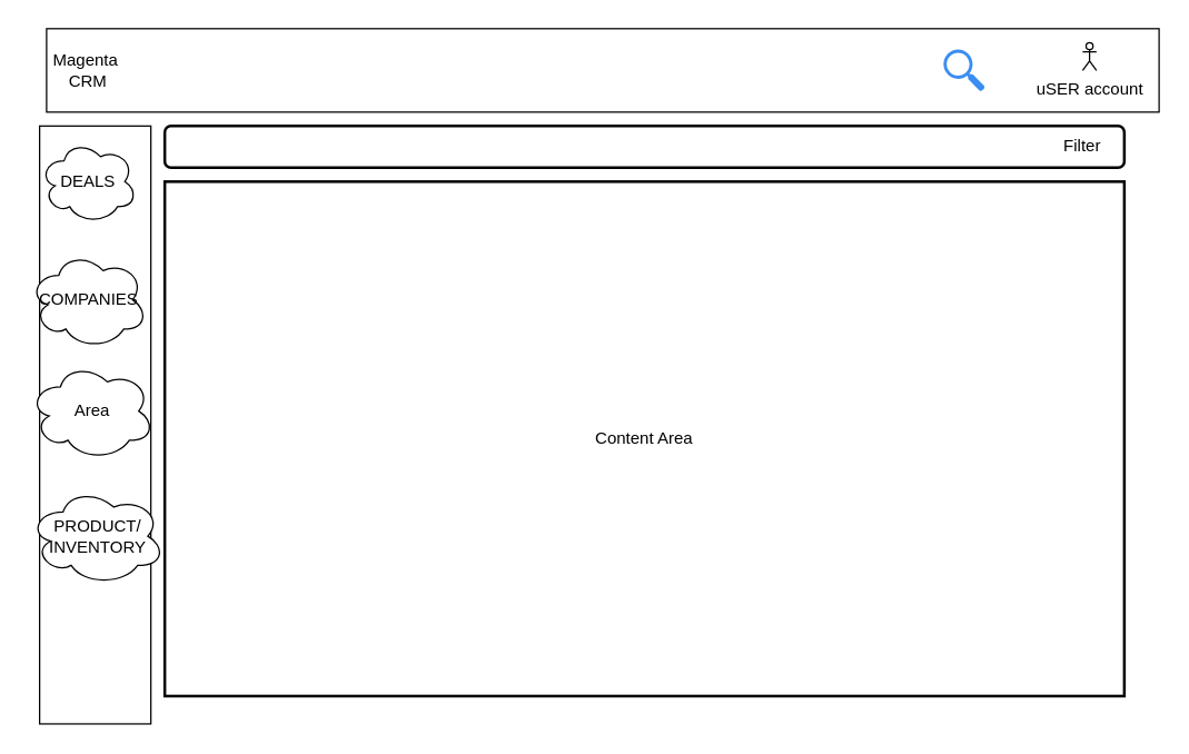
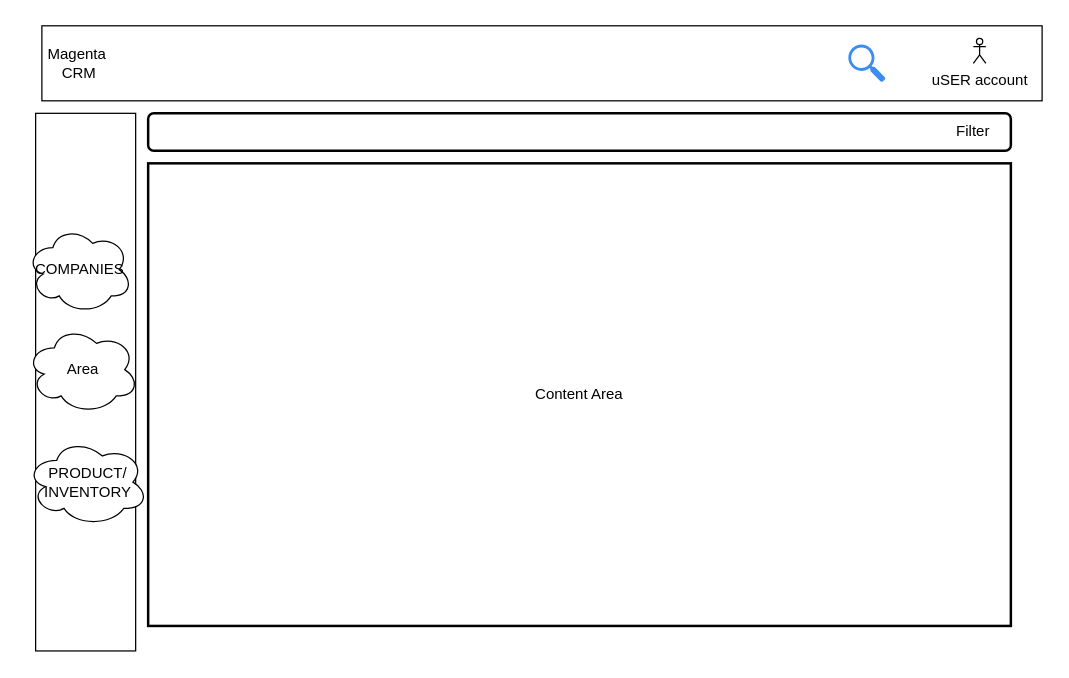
  <mxCell id="0" />
  <mxCell id="1" parent="0" />
  <mxCell id="2" value="" style="rounded=0;whiteSpace=wrap;html=1;" vertex="1" parent="1"><mxGeometry x="28" y="90" width="80" height="430" as="geometry" /></mxCell>
  <mxCell id="3" value="" style="rounded=0;whiteSpace=wrap;html=1;" vertex="1" parent="1"><mxGeometry x="33" y="20" width="800" height="60" as="geometry" /></mxCell>
  <mxCell id="4" value="Magenta&amp;nbsp;&lt;br&gt;CRM" style="text;html=1;strokeColor=none;fillColor=none;align=center;verticalAlign=middle;whiteSpace=wrap;rounded=0;" vertex="1" parent="1"><mxGeometry x="43" y="40" width="40" height="20" as="geometry" /></mxCell>
- <mxCell id="5" value="DEALS" style="ellipse;shape=cloud;whiteSpace=wrap;html=1;" vertex="1" parent="1"><mxGeometry x="28" y="100" width="70" height="60" as="geometry" /></mxCell>
  <mxCell id="6" value="PRODUCT/&lt;br&gt;INVENTORY" style="ellipse;shape=cloud;whiteSpace=wrap;html=1;" vertex="1" parent="1"><mxGeometry x="20.5" y="350" width="97.5" height="70" as="geometry" /></mxCell>
  <mxCell id="7" value="COMPANIES" style="ellipse;shape=cloud;whiteSpace=wrap;html=1;" vertex="1" parent="1"><mxGeometry x="20.5" y="180" width="85" height="70" as="geometry" /></mxCell>
  <mxCell id="8" value="uSER account" style="shape=umlActor;verticalLabelPosition=bottom;verticalAlign=top;html=1;outlineConnect=0;" vertex="1" parent="1"><mxGeometry x="778" y="30" width="10" height="20" as="geometry" /></mxCell>
  <mxCell id="9" value="" style="html=1;aspect=fixed;strokeColor=none;shadow=0;align=center;verticalAlign=top;fillColor=#3B8DF1;shape=mxgraph.gcp2.search" vertex="1" parent="1"><mxGeometry x="678" y="35" width="29.7" height="30" as="geometry" /></mxCell>
  <mxCell id="10" value="Content Area" style="rounded=0;whiteSpace=wrap;html=1;strokeWidth=2;fillColor=none;" vertex="1" parent="1"><mxGeometry x="118" y="130" width="690" height="370" as="geometry" /></mxCell>
  <mxCell id="11" value="" style="rounded=1;whiteSpace=wrap;html=1;strokeWidth=2;fillColor=none;" vertex="1" parent="1"><mxGeometry x="118" y="90" width="690" height="30" as="geometry" /></mxCell>
  <mxCell id="12" value="Filter" style="text;html=1;strokeColor=none;fillColor=none;align=center;verticalAlign=middle;whiteSpace=wrap;rounded=0;" vertex="1" parent="1"><mxGeometry x="758" y="95" width="40" height="20" as="geometry" /></mxCell>
  <mxCell id="13" value="Area" style="ellipse;shape=cloud;whiteSpace=wrap;html=1;" vertex="1" parent="1"><mxGeometry x="20.5" y="260" width="90" height="70" as="geometry" /></mxCell>
